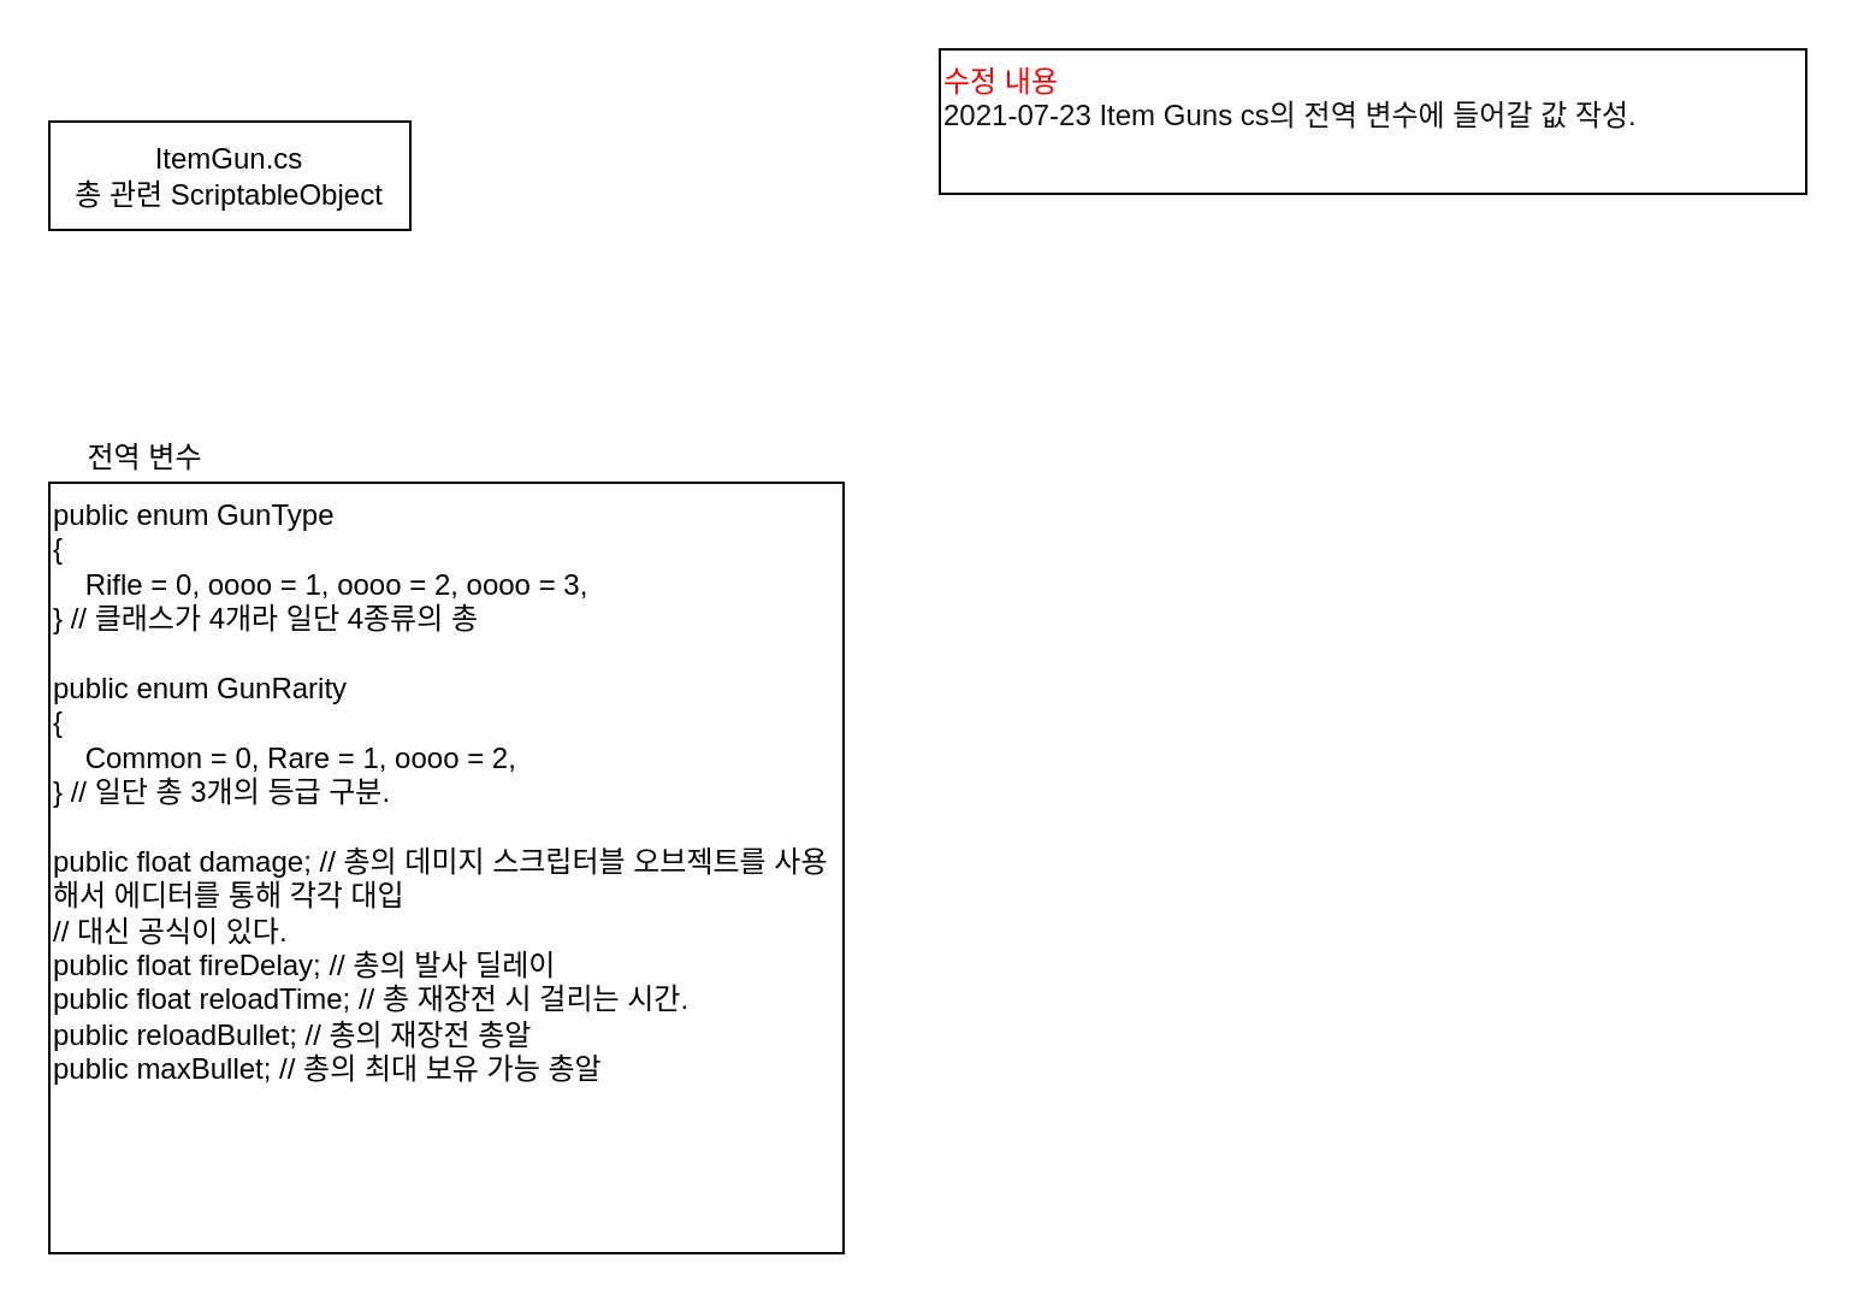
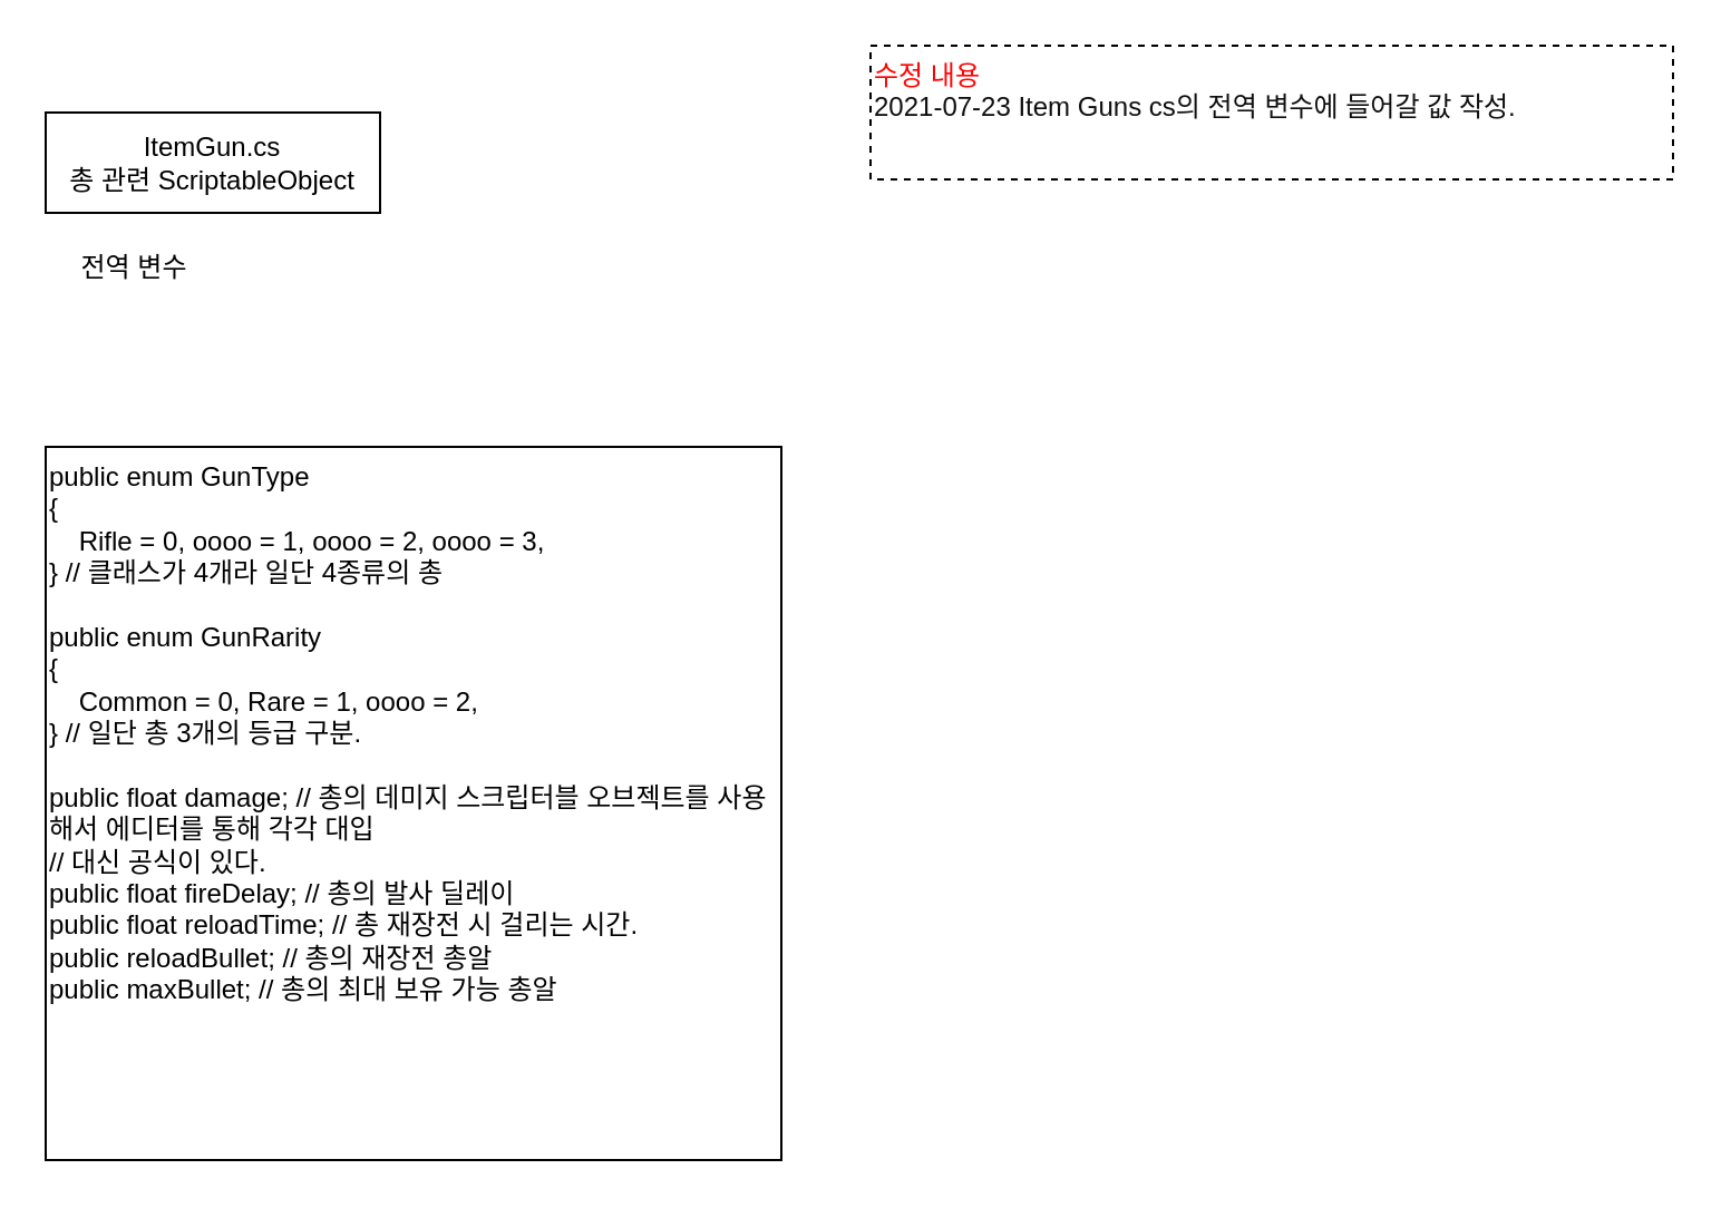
  <mxCell id="0" />
  <mxCell id="1" parent="0" />
  <mxCell id="2" value="ItemGun.cs&lt;br&gt;총 관련 ScriptableObject" style="rounded=0;whiteSpace=wrap;html=1;" vertex="1" parent="1"><mxGeometry x="20" y="50" width="150" height="45" as="geometry" /></mxCell>
  <mxCell id="3" value="public enum GunType&lt;br&gt;{&lt;br&gt;&amp;nbsp; &amp;nbsp; Rifle = 0, oooo = 1, oooo = 2, oooo = 3,&lt;br&gt;} // 클래스가 4개라 일단 4종류의 총&lt;br&gt;&lt;br&gt;public enum GunRarity&lt;br&gt;{&lt;br&gt;&amp;nbsp; &amp;nbsp; Common = 0, Rare = 1, oooo = 2,&lt;br&gt;} // 일단 총 3개의 등급 구분.&lt;br&gt;&lt;br&gt;public float damage; // 총의 데미지 스크립터블 오브젝트를 사용해서 에디터를 통해 각각 대입&lt;br&gt;// 대신 공식이 있다.&lt;br&gt;public float fireDelay; // 총의 발사 딜레이&lt;br&gt;public float reloadTime; // 총 재장전 시 걸리는 시간.&lt;br&gt;public reloadBullet; // 총의 재장전 총알&lt;br&gt;public maxBullet; // 총의 최대 보유 가능 총알&lt;br&gt;&lt;br&gt;" style="rounded=0;whiteSpace=wrap;html=1;align=left;verticalAlign=top;" vertex="1" parent="1"><mxGeometry x="20" y="200" width="330" height="320" as="geometry" /></mxCell>
- <mxCell id="4" value="전역 변수" style="text;html=1;strokeColor=none;fillColor=none;align=center;verticalAlign=middle;whiteSpace=wrap;rounded=0;" vertex="1" parent="1"><mxGeometry x="20" y="180" width="80" height="20" as="geometry" /></mxCell>
- <mxCell id="5" value="&lt;font color=&quot;#ff0000&quot;&gt;수정 내용&lt;/font&gt;&lt;br&gt;&lt;font color=&quot;#0f0f0f&quot;&gt;2021-07-23 Item Guns cs의 전역 변수에 들어갈 값 작성.&lt;/font&gt;" style="rounded=0;whiteSpace=wrap;html=1;align=left;verticalAlign=top;" vertex="1" parent="1"><mxGeometry x="390" y="20" width="360" height="60" as="geometry" /></mxCell>
+ <mxCell id="4" value="전역 변수" style="text;html=1;strokeColor=none;fillColor=none;align=center;verticalAlign=middle;whiteSpace=wrap;rounded=0;" vertex="1" parent="1"><mxGeometry x="20" y="110" width="80" height="20" as="geometry" /></mxCell>
+ <mxCell id="5" value="&lt;font color=&quot;#ff0000&quot;&gt;수정 내용&lt;/font&gt;&lt;br&gt;&lt;font color=&quot;#0f0f0f&quot;&gt;2021-07-23 Item Guns cs의 전역 변수에 들어갈 값 작성.&lt;/font&gt;" style="rounded=0;whiteSpace=wrap;html=1;align=left;verticalAlign=top;dashed=1;" vertex="1" parent="1"><mxGeometry x="390" y="20" width="360" height="60" as="geometry" /></mxCell>
